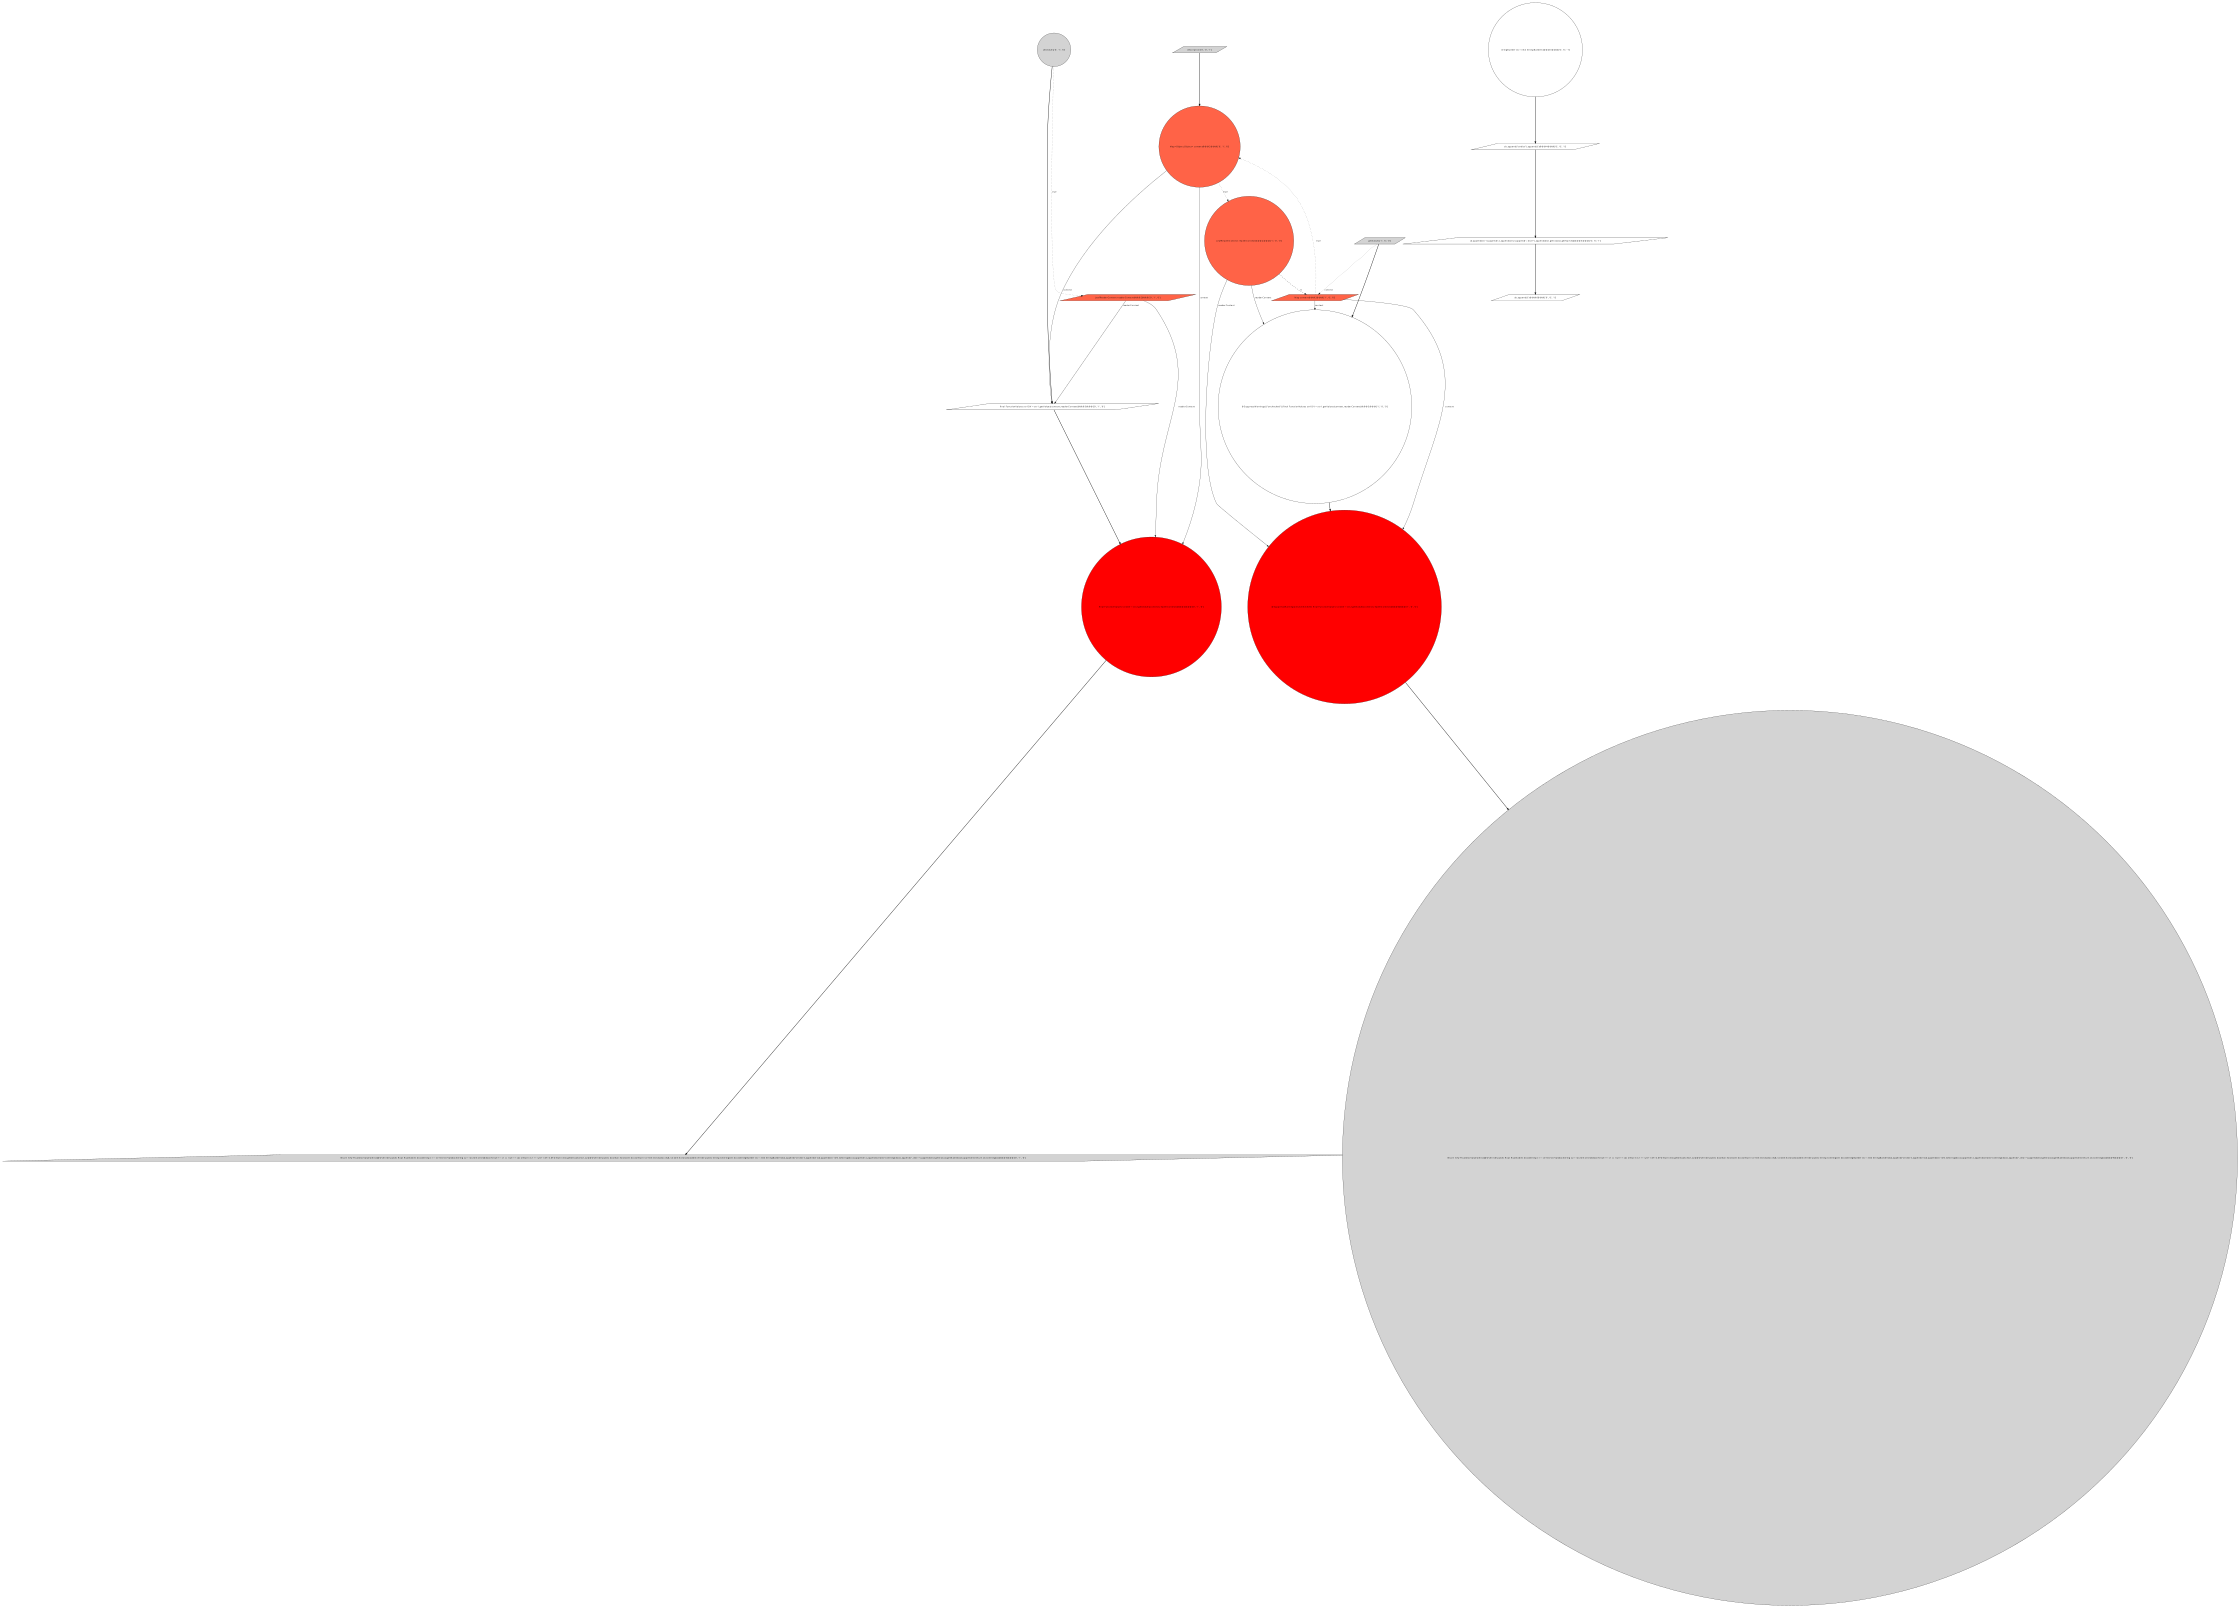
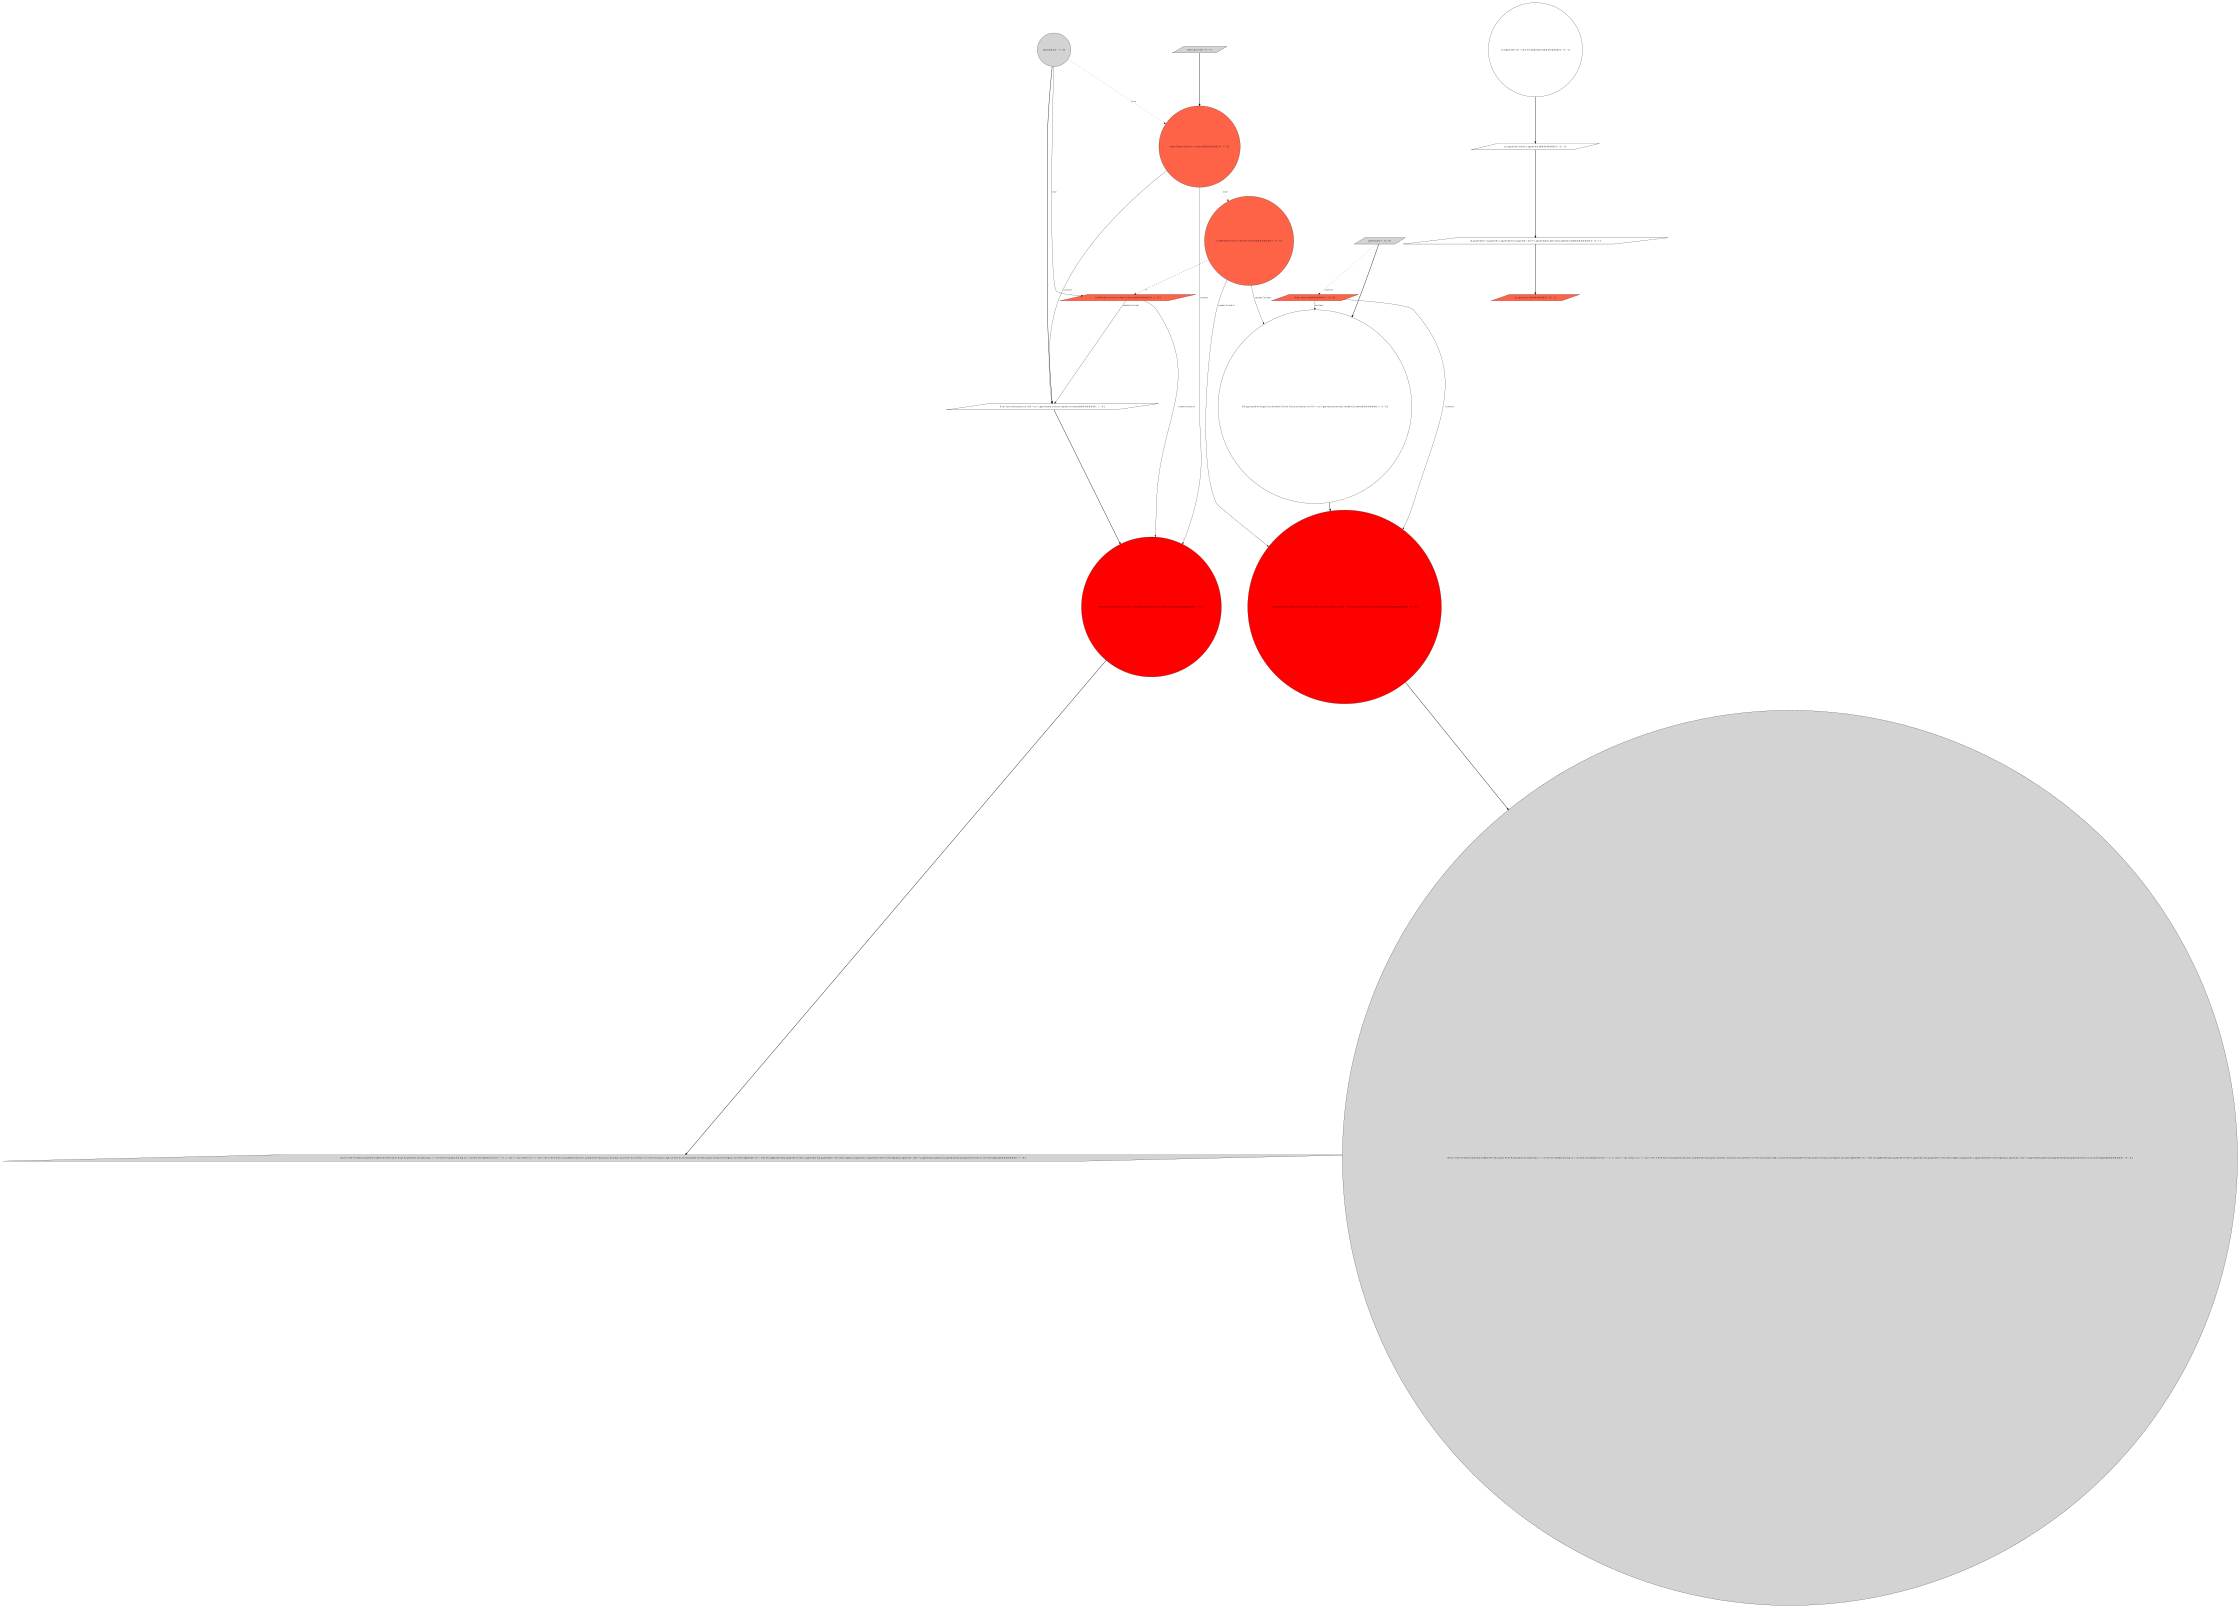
  digraph {
    fontname="Open Sans"
    node [fillcolor=white fontname="Open Sans" shape=parallelogram style=filled]
    edge [fontname="Open Sans" style=bold]
    n1 [fillcolor=tomato label="Map<Object,Object> context@@@2@@@['0', '1', '0']" shape=circle]
    n2 [label="final FunctionValues str1DV = str1.getValues(context,readerContext)@@@3@@@['0', '1', '0']"]
    n3 [fillcolor=red label="final FunctionValues str2DV = str2.getValues(context,readerContext)@@@4@@@['0', '1', '0']" shape=circle]
    n4 [fillcolor=tomato label="LeafReaderContext readerContext@@@2@@@['1', '0', '0']" shape=circle]
    n5 [fillcolor=lightgray label="return new FloatDocValues(this){@Override public float floatVal(int doc){String s1 = str1DV.strVal(doc)String s2 = str2DV.strVal(doc)if (null == s1 || null == s2) {return (s1 == s2)? 1.0F: 0.0F}return dist.getDistance(s1,s2)}@Override public boolean exists(int doc){return str1DV.exists(doc) && str2DV.exists(doc)}@Override public String toString(int doc){StringBuilder sb = new StringBuilder()sb.append(\"strdist\").append('(')sb.append(str1DV.toString(doc)).append(',').append(str2DV.toString(doc)).append(\", dist=\").append(dist.getClass().getName())sb.append(')')return sb.toString()}}@@@5@@@['0', '1', '0']"]
    n6 [fillcolor=red label="@SuppressWarnings({\"unchecked\"}) final FunctionValues str2DV = str2.getValues(context,readerContext)@@@6@@@['1', '0', '0']" shape=circle]
    n7 [fillcolor=lightgray label="return new FloatDocValues(this){@Override public float floatVal(int doc){String s1 = str1DV.strVal(doc)String s2 = str2DV.strVal(doc)if (null == s1 || null == s2) {return (s1 == s2)? 1.0F: 0.0F}return dist.getDistance(s1,s2)}@Override public boolean exists(int doc){return str1DV.exists(doc) && str2DV.exists(doc)}@Override public String toString(int doc){StringBuilder sb = new StringBuilder()sb.append(\"strdist\").append('(')sb.append(str1DV.toString(doc)).append(',').append(str2DV.toString(doc)).append(\", dist=\").append(dist.getClass().getName())sb.append(')')return sb.toString()}}@@@9@@@['1', '0', '0']" shape=circle]
    n8 [label="@SuppressWarnings({\"unchecked\"}) final FunctionValues str1DV = str1.getValues(context,readerContext)@@@3@@@['1', '0', '0']" shape=circle]
    n9 [fillcolor=lightgray label="getValues['1', '0', '0']"]
    n10 [fillcolor=tomato label="Map context@@@2@@@['1', '0', '0']"]
    n11 [fillcolor=tomato label="LeafReaderContext readerContext@@@2@@@['0', '1', '0']"]
    n12 [label="sb.append(str1).append(',').append(str2).append(\", dist=\").append(dist.getClass().getName())@@@5@@@['0', '0', '1']"]
-   n13 [label="sb.append(')')@@@6@@@['0', '0', '1']"]
+   n13 [fillcolor=tomato label="sb.append(')')@@@6@@@['0', '0', '1']"]
    n14 [fillcolor=lightgray label="description['0', '0', '1']"]
    n15 [label="StringBuilder sb = new StringBuilder()@@@3@@@['0', '0', '1']" shape=circle]
    n16 [label="sb.append(\"strdist\").append('(')@@@4@@@['0', '0', '1']"]
    n17 [fillcolor=lightgray label="getValues['0', '1', '0']" shape=circle]
    n1 -> n2 [label=context style=solid]
    n1 -> n3 [label=context style=solid]
    n1 -> n4 [label=true style=dotted]
    n2 -> n3
    n3 -> n5
    n4 -> n6 [label=readerContext style=solid]
    n4 -> n8 [label=readerContext style=solid]
-   n4 -> n10 [label=0 style=dashed]
+   n4 -> n11 [label=0 style=dashed]
    n6 -> n7
    n8 -> n6
    n9 -> n8
    n9 -> n10 [label=context style=dotted]
    n10 -> n6 [label=context style=solid]
    n10 -> n8 [label=context style=solid]
    n11 -> n2 [label=readerContext style=solid]
    n11 -> n3 [label=readerContext style=solid]
    n12 -> n13
    n14 -> n1
    n15 -> n16
    n16 -> n12
-   n10 -> n1 [label=true style=dotted]
+   n17 -> n1 [label=true style=dotted]
    n17 -> n2
-   n17 -> n11 [label=true style=dotted]
+   n17 -> n11 [label=true style=solid]
  }
